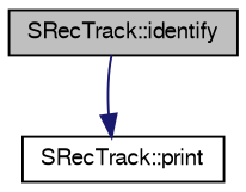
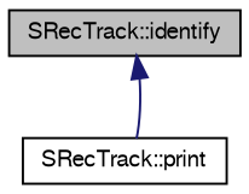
  digraph {
    rankdir=TB
    node [color=black fontname=FreeSans fontsize=10 shape=record]
    n1 [fillcolor=grey75 fontcolor=black height=0.2 label="SRecTrack::identify" style=filled width=0.4]
    n2 [height=0.2 label="SRecTrack::print" width=0.4]
-   n1 -> n2 [color=midnightblue fontname=FreeSans fontsize=10 labelfontname=FreeSans labelfontsize=10 style=solid]
+   n2 -> n1 [color=midnightblue fontname=FreeSans fontsize=10 labelfontname=FreeSans labelfontsize=10 style=solid]
  }
